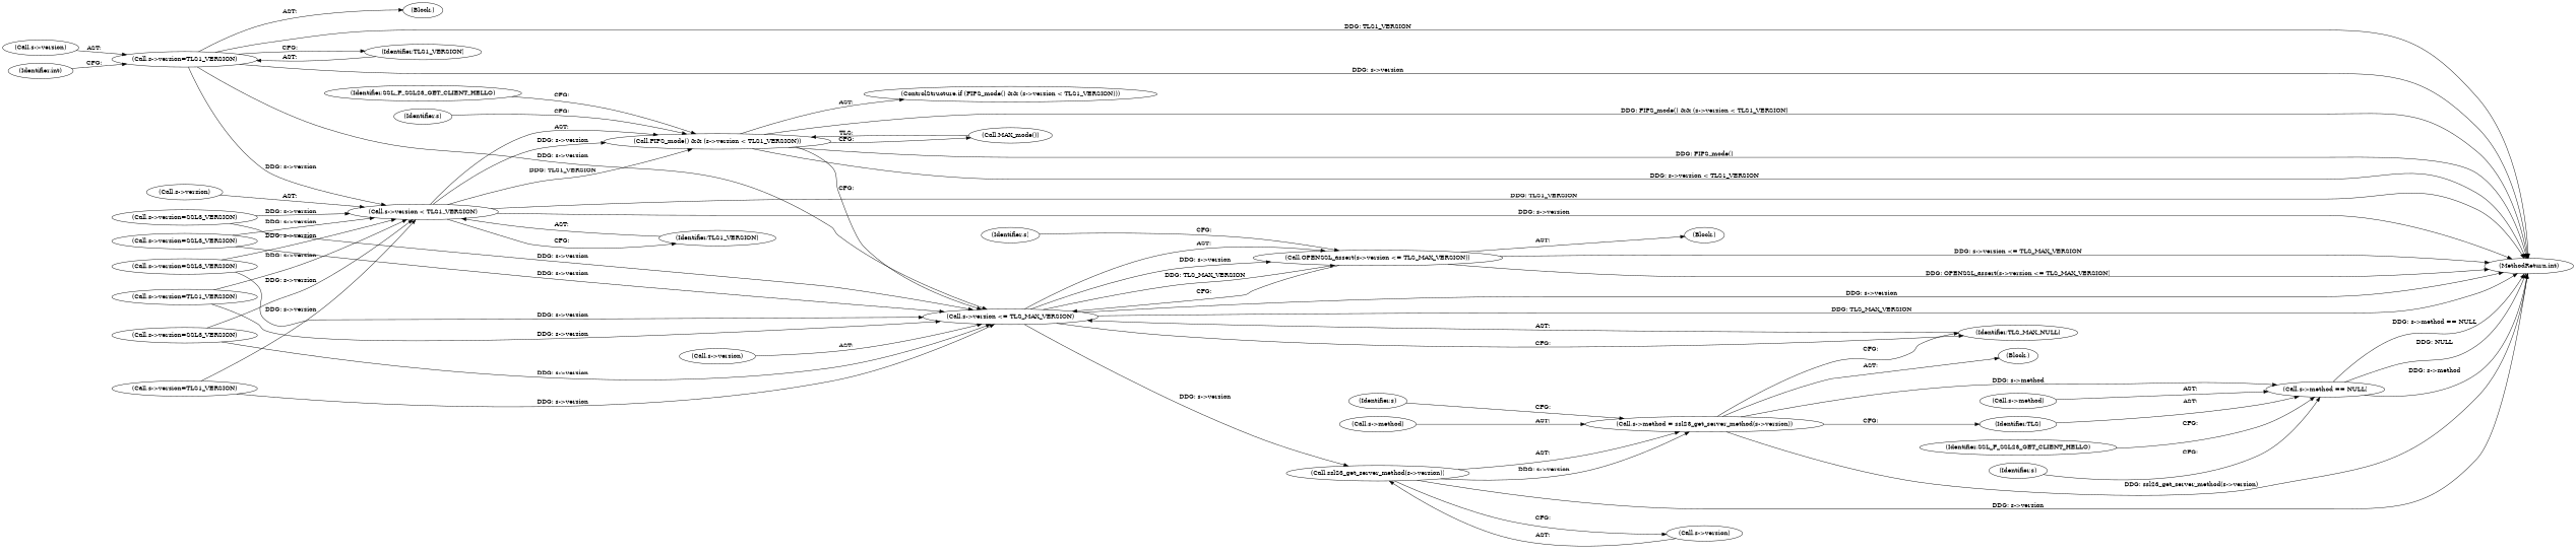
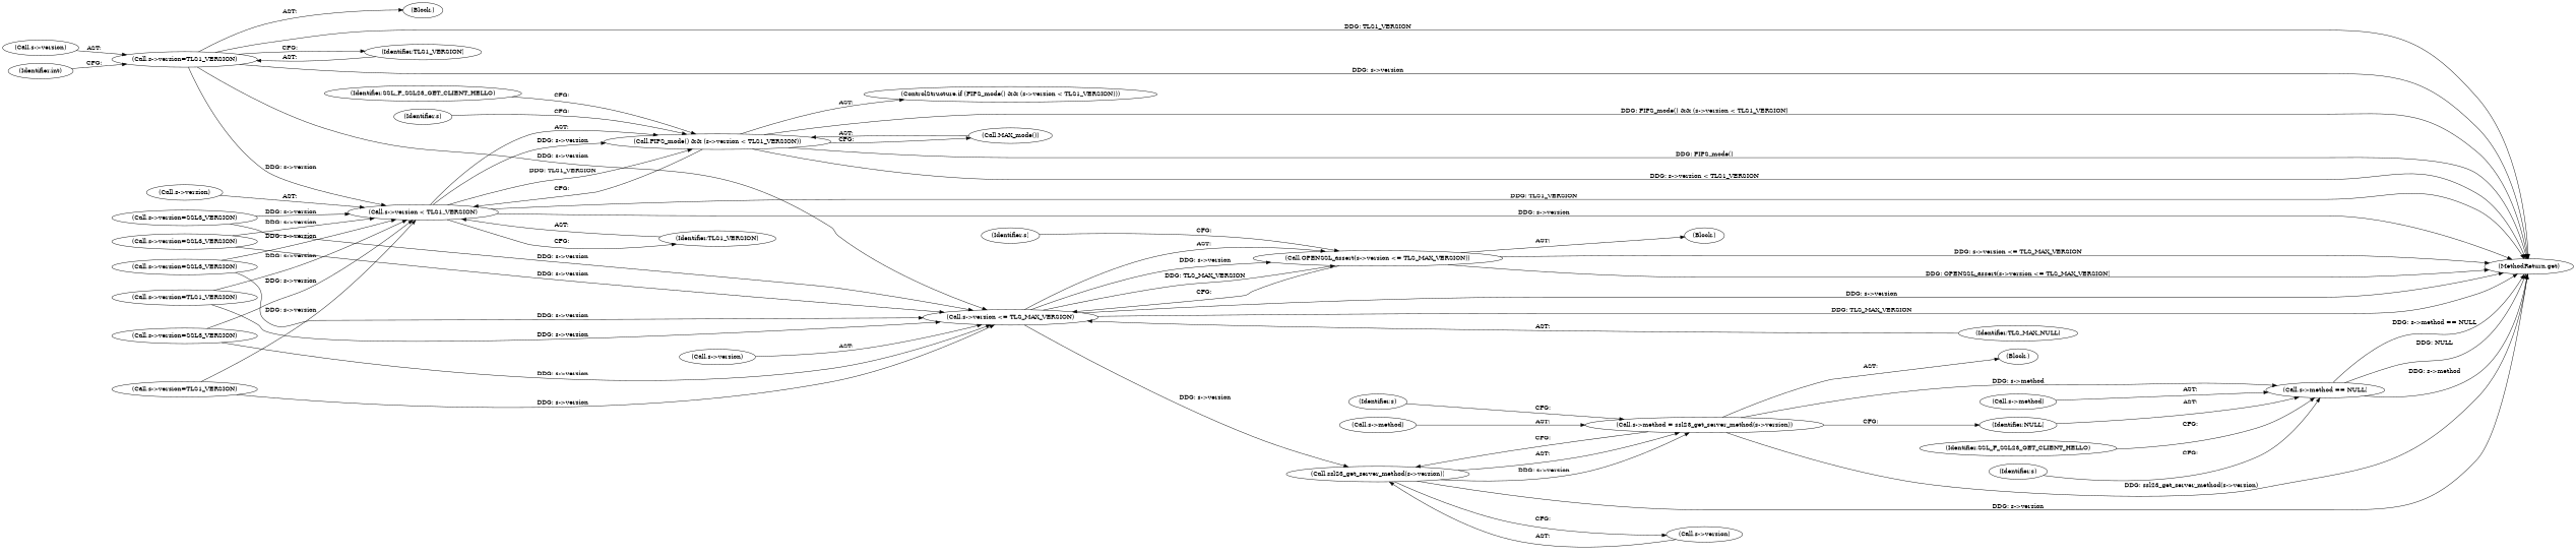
  digraph {
    rankdir=LR
    n1 [label="(Call,s->version=TLS1_VERSION)"]
    n2 [label="(Call,s->version < TLS1_VERSION)"]
    n3 [label="(Call,s->version <= TLS_MAX_VERSION)"]
    n4 [label="(Identifier,TLS1_VERSION)"]
-   n5 [label="(MethodReturn,int)"]
+   n5 [label="(MethodReturn,get)"]
    n6 [label="(Block,)"]
    n7 [label="(Call,FIPS_mode() && (s->version < TLS1_VERSION))"]
    n8 [label="(Identifier,TLS1_VERSION)"]
    n9 [label="(Call,OPENSSL_assert(s->version <= TLS_MAX_VERSION))"]
    n10 [label="(Call,ssl23_get_server_method(s->version))"]
    n11 [label="(Identifier,TLS_MAX_NULL)"]
    n12 [label="(ControlStructure,if (FIPS_mode() && (s->version < TLS1_VERSION)))"]
    n13 [label="(Call,MAX_mode())"]
    n14 [label="(Block,)"]
    n15 [label="(Call,s->method = ssl23_get_server_method(s->version))"]
    n16 [label="(Call,s->version)"]
    n17 [label="(Call,s->method == NULL)"]
    n18 [label="(Block,)"]
-   n19 [label="(Identifier,TLS)"]
+   n19 [label="(Identifier,NULL)"]
    n20 [label="(Identifier,s)"]
    n21 [label="(Call,s->version=SSL3_VERSION)"]
    n22 [label="(Call,s->version)"]
    n23 [label="(Identifier,SSL_F_SSL23_GET_CLIENT_HELLO)"]
    n24 [label="(Identifier,SSL_F_SSL23_GET_CLIENT_HELLO)"]
    n25 [label="(Call,s->version=TLS1_VERSION)"]
    n26 [label="(Identifier,s)"]
    n27 [label="(Identifier,s)"]
    n28 [label="(Identifier,s)"]
    n29 [label="(Call,s->method)"]
    n30 [label="(Call,s->version)"]
    n31 [label="(Call,s->version=SSL3_VERSION)"]
    n32 [label="(Call,s->version=SSL3_VERSION)"]
    n33 [label="(Call,s->version=SSL3_VERSION)"]
    n34 [label="(Call,s->version=TLS1_VERSION)"]
    n35 [label="(Call,s->version)"]
    n36 [label="(Identifier,int)"]
    n37 [label="(Call,s->method)"]
    n1 -> n2 [label="DDG: s->version"]
    n1 -> n3 [label="DDG: s->version"]
    n1 -> n4 [label="CFG: "]
    n1 -> n5 [label="DDG: s->version"]
    n1 -> n5 [label="DDG: TLS1_VERSION"]
    n1 -> n6 [label="AST: "]
    n2 -> n5 [label="DDG: TLS1_VERSION"]
    n2 -> n5 [label="DDG: s->version"]
    n2 -> n7 [label="AST: "]
    n2 -> n7 [label="DDG: s->version"]
    n2 -> n7 [label="DDG: TLS1_VERSION"]
    n2 -> n8 [label="CFG: "]
    n3 -> n5 [label="DDG: s->version"]
    n3 -> n5 [label="DDG: TLS_MAX_VERSION"]
    n3 -> n9 [label="AST: "]
    n3 -> n9 [label="DDG: s->version"]
    n3 -> n9 [label="DDG: TLS_MAX_VERSION"]
    n3 -> n10 [label="DDG: s->version"]
-   n3 -> n11 [label="CFG: "]
    n4 -> n1 [label="AST: "]
-   n7 -> n3 [label="CFG: "]
+   n7 -> n2 [label="CFG: "]
    n7 -> n5 [label="DDG: FIPS_mode() && (s->version < TLS1_VERSION)"]
    n7 -> n5 [label="DDG: FIPS_mode()"]
    n7 -> n5 [label="DDG: s->version < TLS1_VERSION"]
    n7 -> n12 [label="AST: "]
    n7 -> n13 [label="CFG: "]
    n8 -> n2 [label="AST: "]
    n9 -> n3 [label="CFG: "]
    n9 -> n5 [label="DDG: s->version <= TLS_MAX_VERSION"]
    n9 -> n5 [label="DDG: OPENSSL_assert(s->version <= TLS_MAX_VERSION)"]
    n9 -> n14 [label="AST: "]
    n10 -> n5 [label="DDG: s->version"]
    n10 -> n15 [label="AST: "]
    n10 -> n15 [label="DDG: s->version"]
    n10 -> n16 [label="CFG: "]
    n11 -> n3 [label="AST: "]
-   n13 -> n7 [label="TLS: "]
+   n13 -> n7 [label="AST: "]
    n15 -> n5 [label="DDG: ssl23_get_server_method(s->version)"]
-   n15 -> n11 [label="CFG: "]
+   n15 -> n10 [label="CFG: "]
    n15 -> n17 [label="DDG: s->method"]
    n15 -> n18 [label="AST: "]
    n15 -> n19 [label="CFG: "]
    n16 -> n10 [label="AST: "]
    n17 -> n5 [label="DDG: NULL"]
    n17 -> n5 [label="DDG: s->method"]
    n17 -> n5 [label="DDG: s->method == NULL"]
    n19 -> n17 [label="AST: "]
    n20 -> n15 [label="CFG: "]
    n21 -> n2 [label="DDG: s->version"]
    n21 -> n3 [label="DDG: s->version"]
    n22 -> n1 [label="AST: "]
    n23 -> n7 [label="CFG: "]
    n24 -> n17 [label="CFG: "]
    n25 -> n2 [label="DDG: s->version"]
    n25 -> n3 [label="DDG: s->version"]
    n26 -> n17 [label="CFG: "]
    n27 -> n7 [label="CFG: "]
    n28 -> n9 [label="CFG: "]
    n29 -> n15 [label="AST: "]
    n30 -> n2 [label="AST: "]
    n31 -> n2 [label="DDG: s->version"]
    n31 -> n3 [label="DDG: s->version"]
    n32 -> n2 [label="DDG: s->version"]
    n32 -> n3 [label="DDG: s->version"]
    n33 -> n2 [label="DDG: s->version"]
    n33 -> n3 [label="DDG: s->version"]
    n34 -> n2 [label="DDG: s->version"]
    n34 -> n3 [label="DDG: s->version"]
    n35 -> n3 [label="AST: "]
    n36 -> n1 [label="CFG: "]
    n37 -> n17 [label="AST: "]
  }
